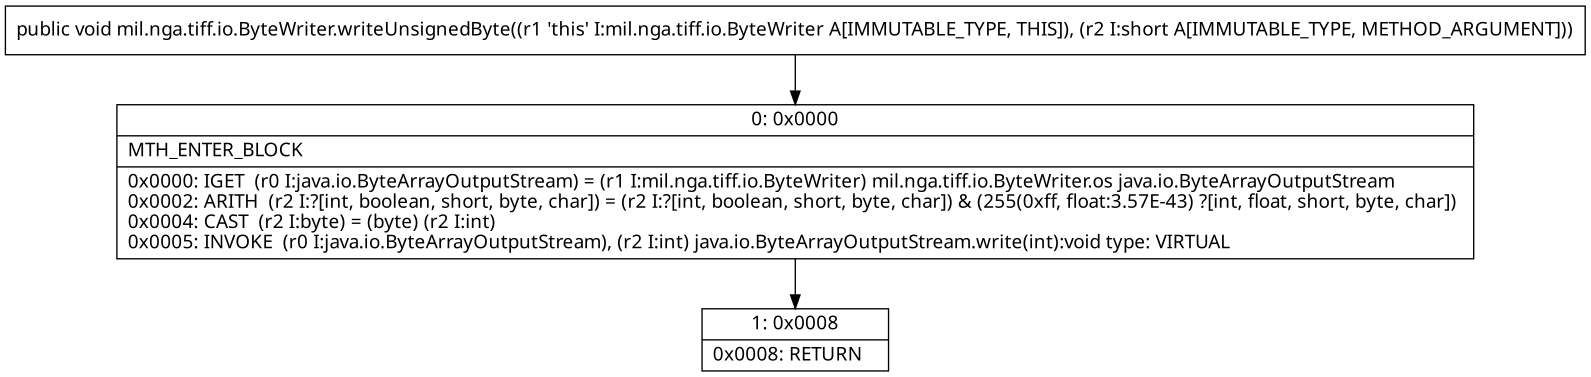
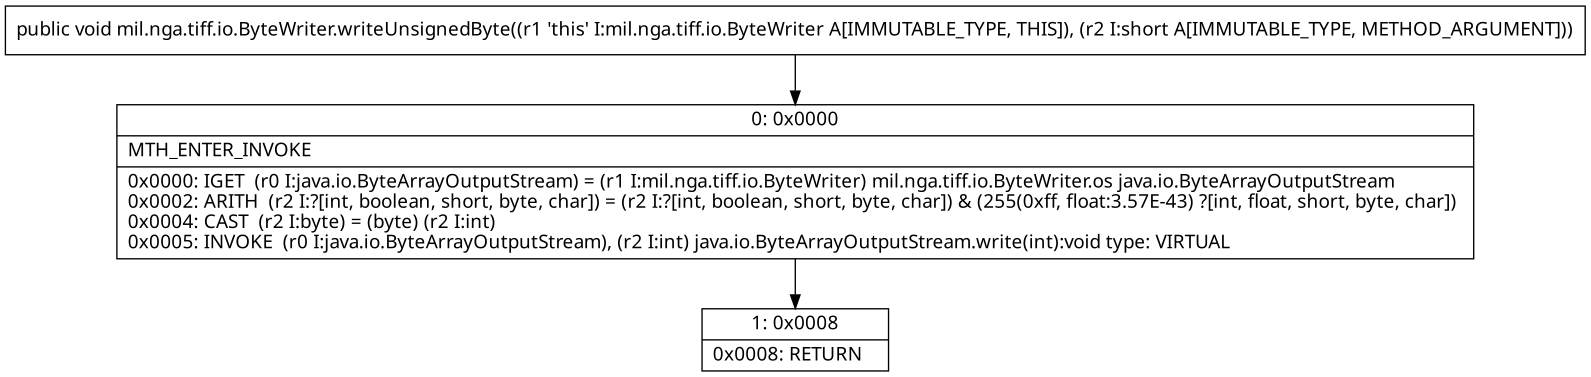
  digraph {
    fontname="Noto Sans"
    node [shape=record fontname="Noto Sans"]
    edge [fontname="Noto Sans"]
-   n1 [label="{0\:\ 0x0000|MTH_ENTER_BLOCK\l|0x0000: IGET  (r0 I:java.io.ByteArrayOutputStream) = (r1 I:mil.nga.tiff.io.ByteWriter) mil.nga.tiff.io.ByteWriter.os java.io.ByteArrayOutputStream \l0x0002: ARITH  (r2 I:?[int, boolean, short, byte, char]) = (r2 I:?[int, boolean, short, byte, char]) & (255(0xff, float:3.57E\-43) ?[int, float, short, byte, char]) \l0x0004: CAST  (r2 I:byte) = (byte) (r2 I:int) \l0x0005: INVOKE  (r0 I:java.io.ByteArrayOutputStream), (r2 I:int) java.io.ByteArrayOutputStream.write(int):void type: VIRTUAL \l}"]
+   n1 [label="{0\:\ 0x0000|MTH_ENTER_INVOKE\l|0x0000: IGET  (r0 I:java.io.ByteArrayOutputStream) = (r1 I:mil.nga.tiff.io.ByteWriter) mil.nga.tiff.io.ByteWriter.os java.io.ByteArrayOutputStream \l0x0002: ARITH  (r2 I:?[int, boolean, short, byte, char]) = (r2 I:?[int, boolean, short, byte, char]) & (255(0xff, float:3.57E\-43) ?[int, float, short, byte, char]) \l0x0004: CAST  (r2 I:byte) = (byte) (r2 I:int) \l0x0005: INVOKE  (r0 I:java.io.ByteArrayOutputStream), (r2 I:int) java.io.ByteArrayOutputStream.write(int):void type: VIRTUAL \l}"]
    n2 [label="{1\:\ 0x0008|0x0008: RETURN   \l}"]
    n3 [label="{public void mil.nga.tiff.io.ByteWriter.writeUnsignedByte((r1 'this' I:mil.nga.tiff.io.ByteWriter A[IMMUTABLE_TYPE, THIS]), (r2 I:short A[IMMUTABLE_TYPE, METHOD_ARGUMENT])) }"]
    n1 -> n2
    n3 -> n1
  }
